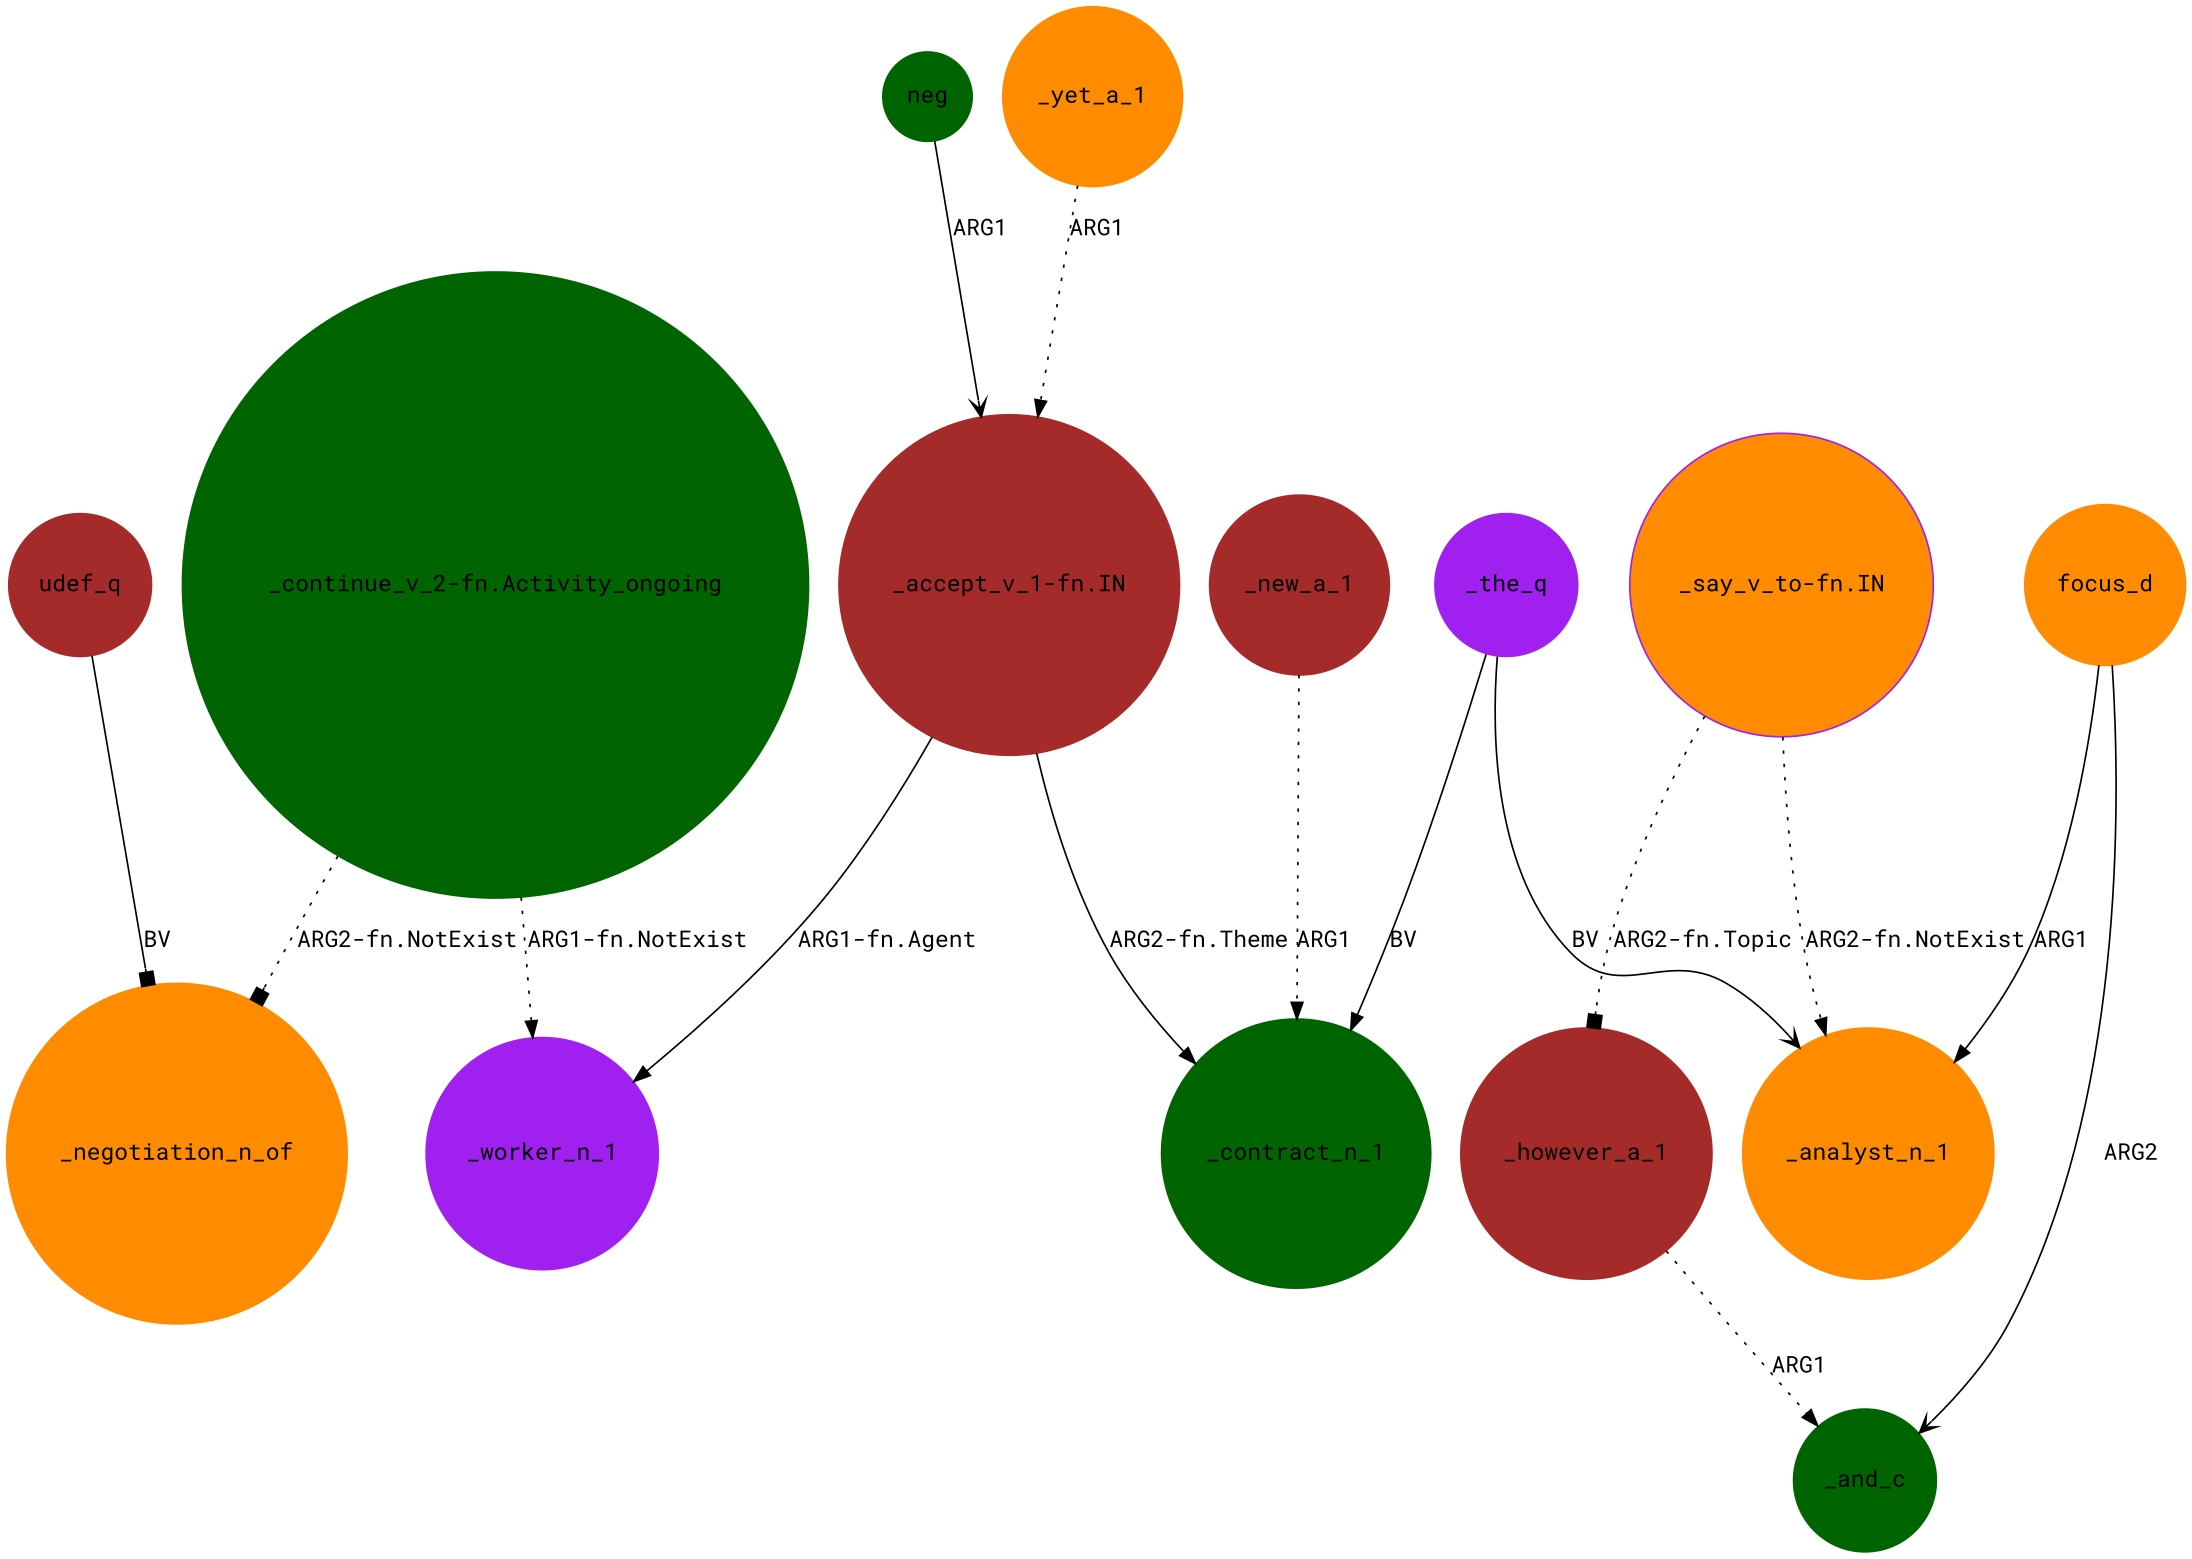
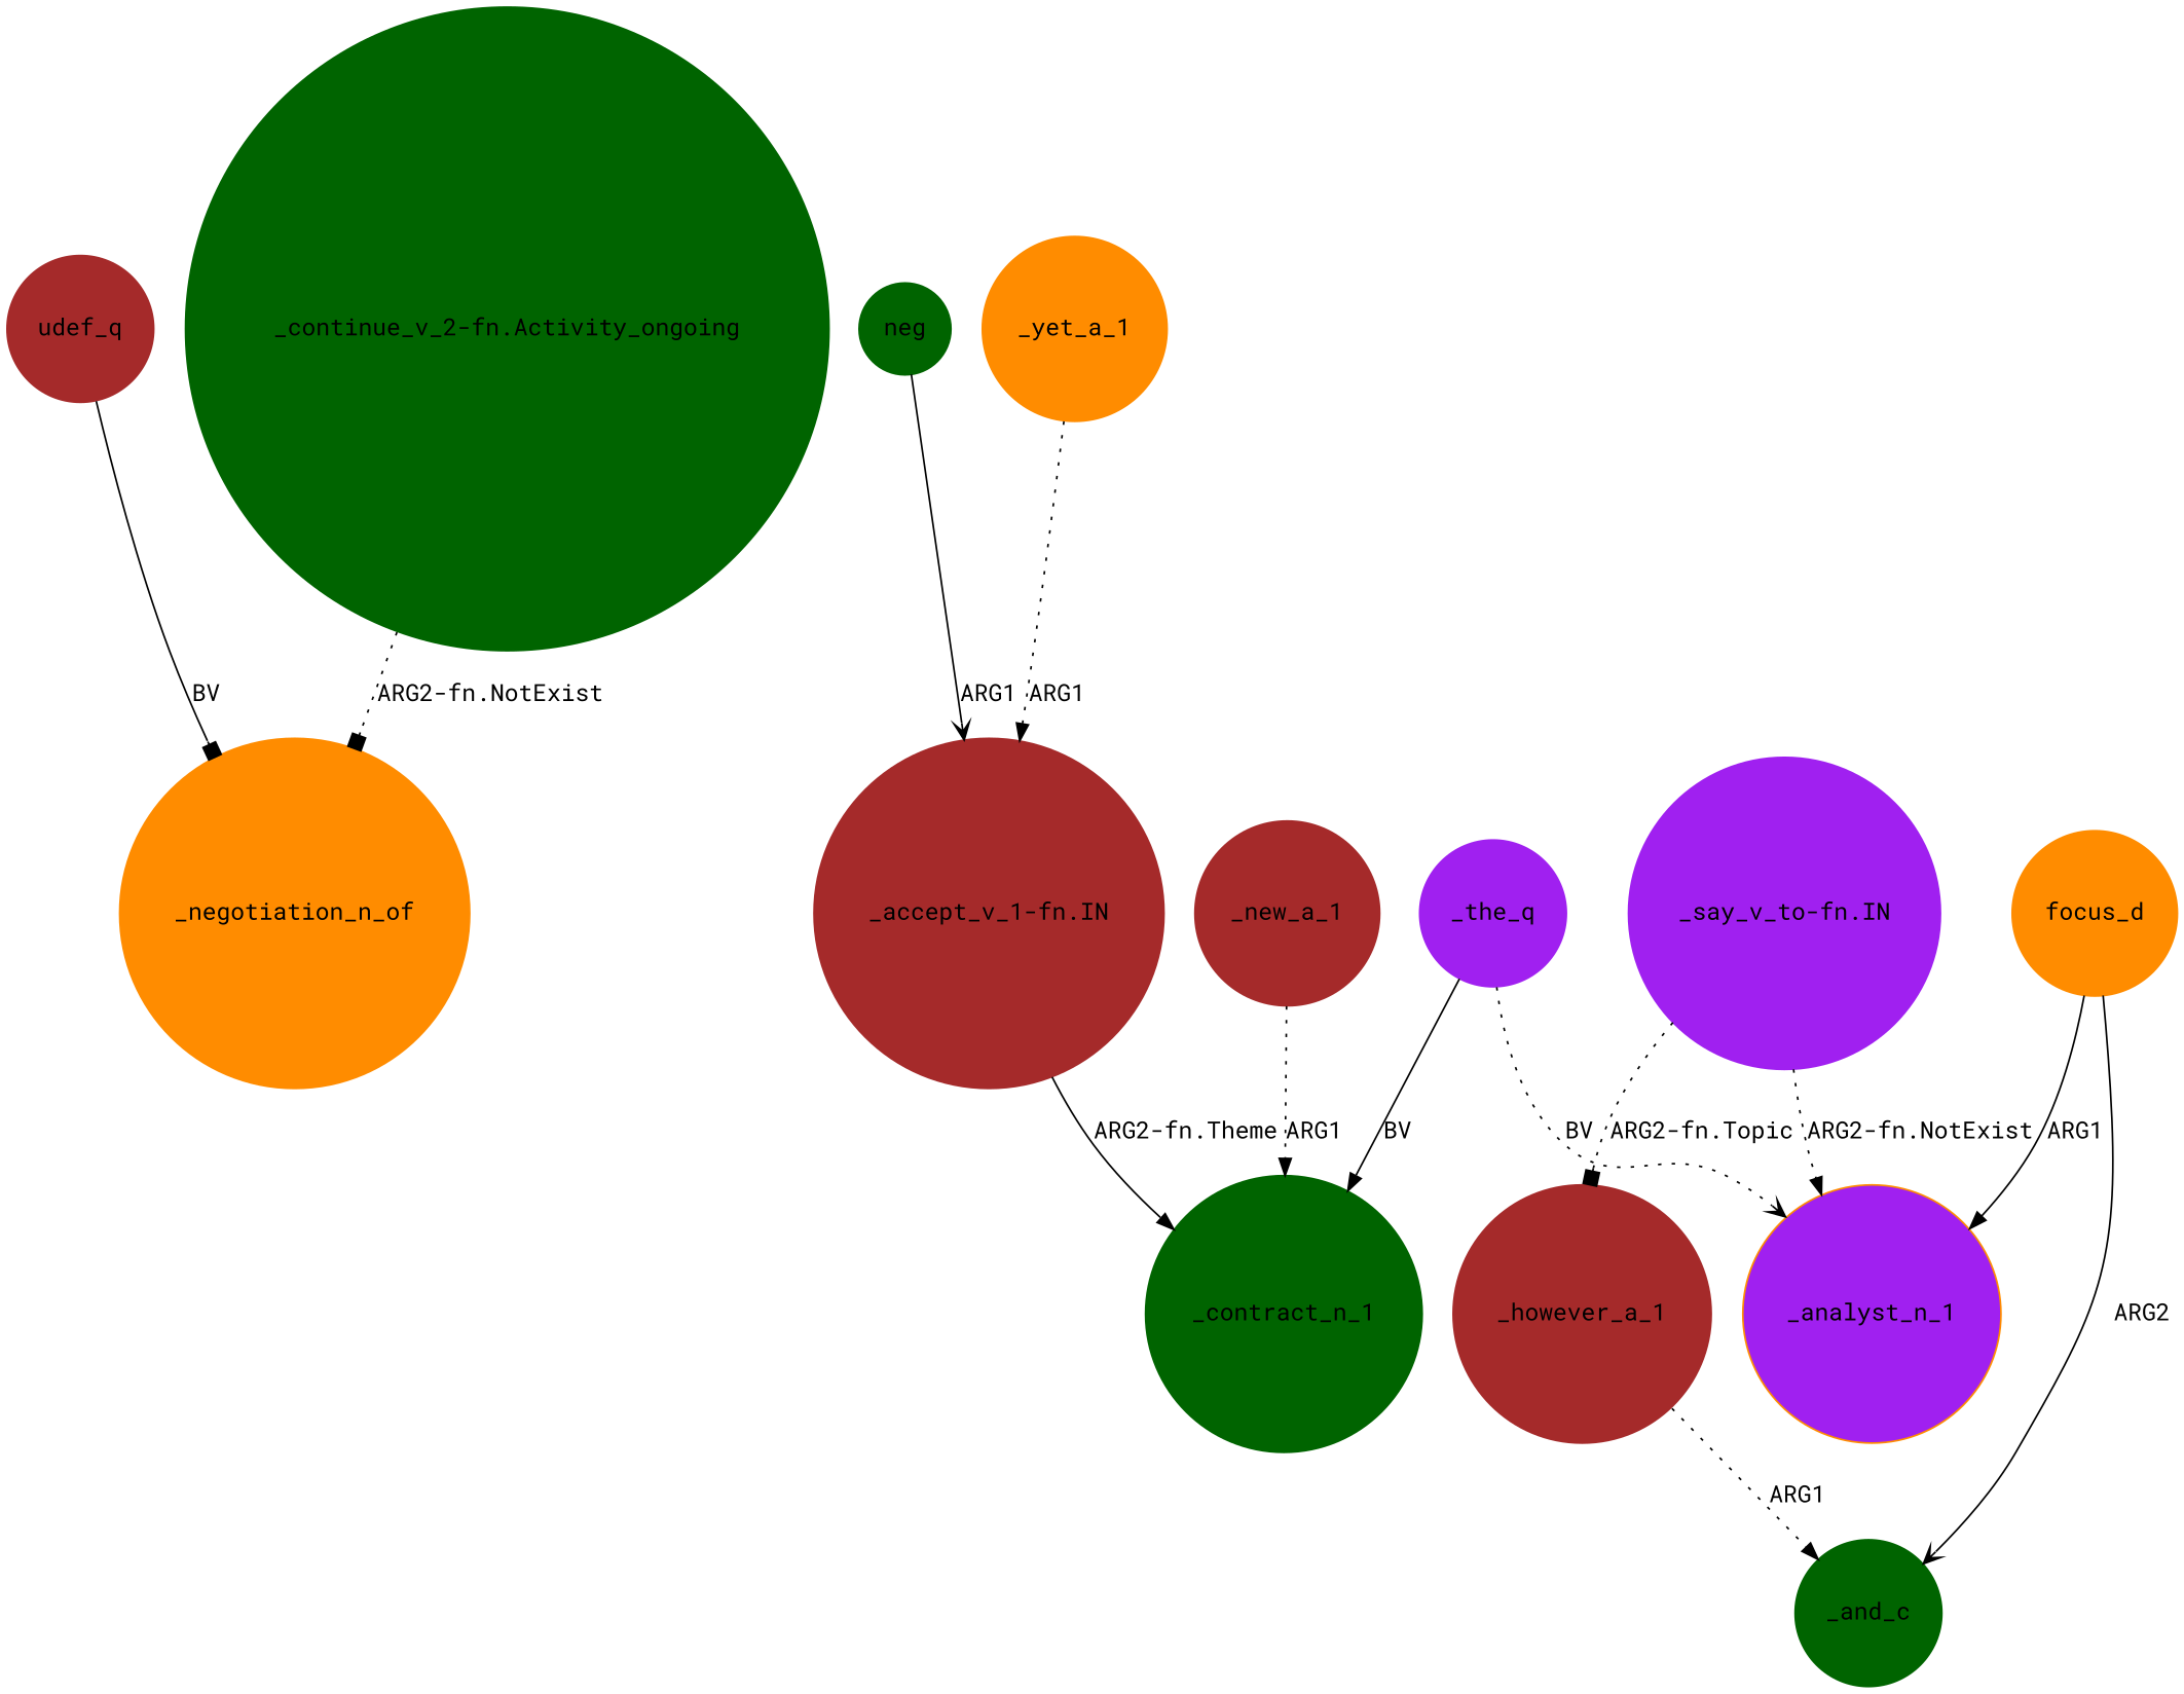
  digraph {
    fontname="Roboto Mono"
    node [color=darkorange fontname="Roboto Mono" shape=circle style=filled]
    edge [arrowhead=normal fontname="Roboto Mono" style=dotted]
    _negotiation_n_of
    udef_q [color=brown]
    _the_q [color=purple]
    _contract_n_1 [color=darkgreen]
-   _analyst_n_1
+   _analyst_n_1 [fillcolor=purple]
    neg [color=darkgreen]
    "_accept_v_1-fn.IN" [color=brown]
-   _worker_n_1 [color=purple]
-   "_say_v_to-fn.IN" [color=purple fillcolor=darkorange]
+   "_say_v_to-fn.IN" [color=purple]
    _however_a_1 [color=brown]
    _and_c [color=darkgreen]
    "_continue_v_2-fn.Activity_ongoing" [color=darkgreen]
    _new_a_1 [color=brown]
    focus_d
    _yet_a_1
    udef_q -> _negotiation_n_of [arrowhead=box label=BV style=solid]
    _the_q -> _contract_n_1 [label=BV style=solid]
-   _the_q -> _analyst_n_1 [arrowhead=vee label=BV style=solid]
+   _the_q -> _analyst_n_1 [arrowhead=vee label=BV]
    neg -> "_accept_v_1-fn.IN" [arrowhead=vee label=ARG1 style=solid]
    "_accept_v_1-fn.IN" -> _contract_n_1 [label="ARG2-fn.Theme" style=solid]
-   "_accept_v_1-fn.IN" -> _worker_n_1 [label="ARG1-fn.Agent" style=solid]
    "_say_v_to-fn.IN" -> _analyst_n_1 [label="ARG2-fn.NotExist"]
    "_say_v_to-fn.IN" -> _however_a_1 [arrowhead=box label="ARG2-fn.Topic"]
    _however_a_1 -> _and_c [label=ARG1]
    "_continue_v_2-fn.Activity_ongoing" -> _negotiation_n_of [arrowhead=box label="ARG2-fn.NotExist"]
-   "_continue_v_2-fn.Activity_ongoing" -> _worker_n_1 [label="ARG1-fn.NotExist"]
    _new_a_1 -> _contract_n_1 [label=ARG1]
    focus_d -> _analyst_n_1 [label=ARG1 style=solid]
    focus_d -> _and_c [arrowhead=vee label=ARG2 style=solid]
    _yet_a_1 -> "_accept_v_1-fn.IN" [label=ARG1]
  }
